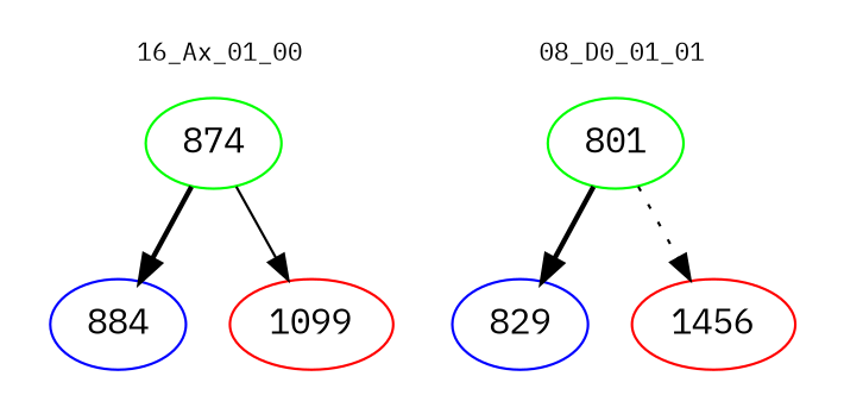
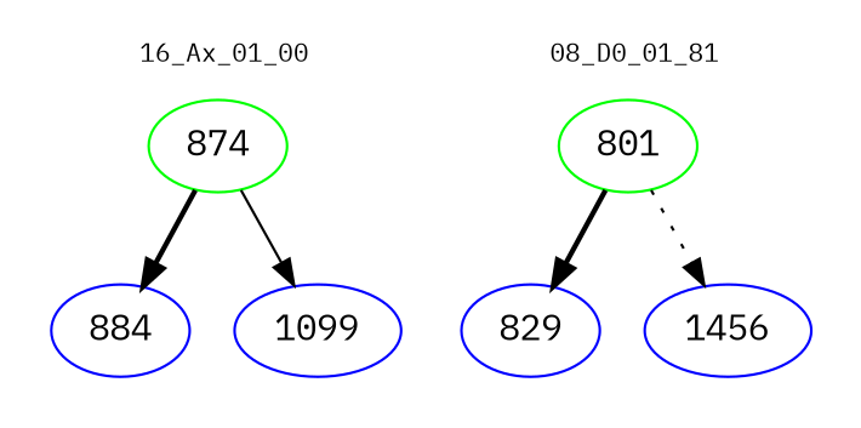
  digraph {
    fontname="IBM Plex Mono"
    node [color=green fontname="IBM Plex Mono"]
    edge [color=black fontname="IBM Plex Mono" style=bold]
    n1 [label=874]
    n2 [color=blue label=884]
-   n3 [color=red label=1099]
+   n3 [color=blue label=1099]
    n4 [label=801]
    n5 [color=blue label=829]
-   n6 [color=red label=1456]
+   n6 [color=blue label=1456]
    subgraph cluster_1 {
      color=white
      fontsize=10
      label="16_Ax_01_00"
      n1
      n2
      n3
    }
    subgraph cluster_2 {
      color=white
      fontsize=10
-     label="08_D0_01_01"
+     label="08_D0_01_81"
      n4
      n5
      n6
    }
    n1 -> n2
    n1 -> n3 [style=solid]
    n4 -> n5
    n4 -> n6 [style=dotted]
  }
